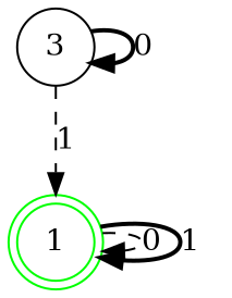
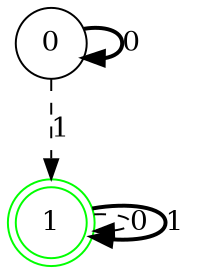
  digraph {
    edge [style=bold]
-   0 [color=black shape=circle label=3]
+   0 [color=black shape=circle]
    1 [color=green shape=doublecircle]
    0 -> 0 [label=0]
    0 -> 1 [label=1 style=dashed]
    1 -> 1 [label=0 style=dashed]
    1 -> 1 [label=1]
  }
